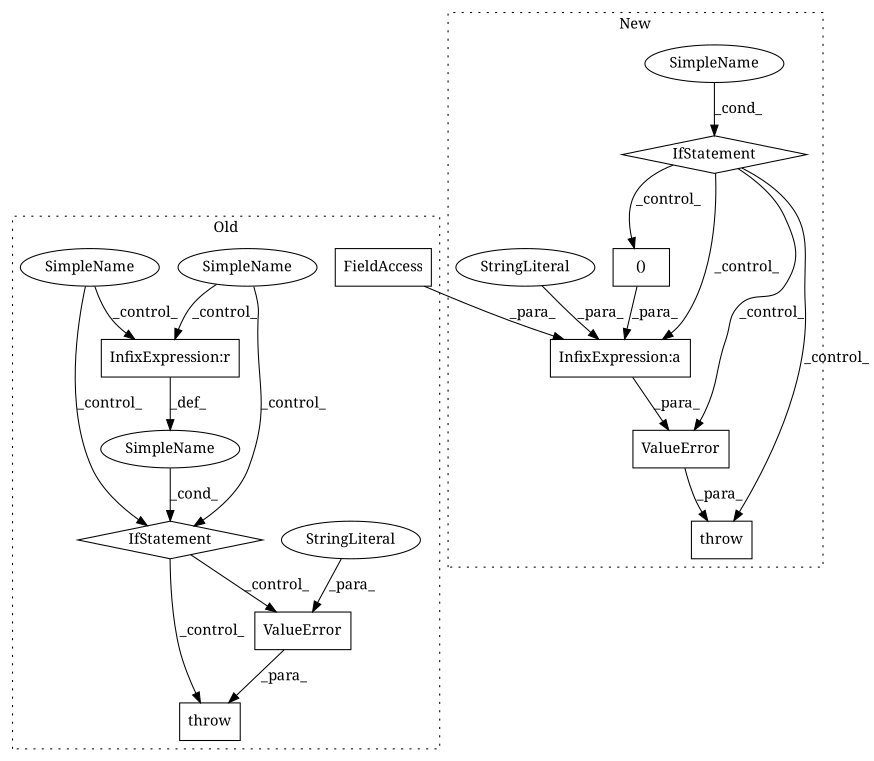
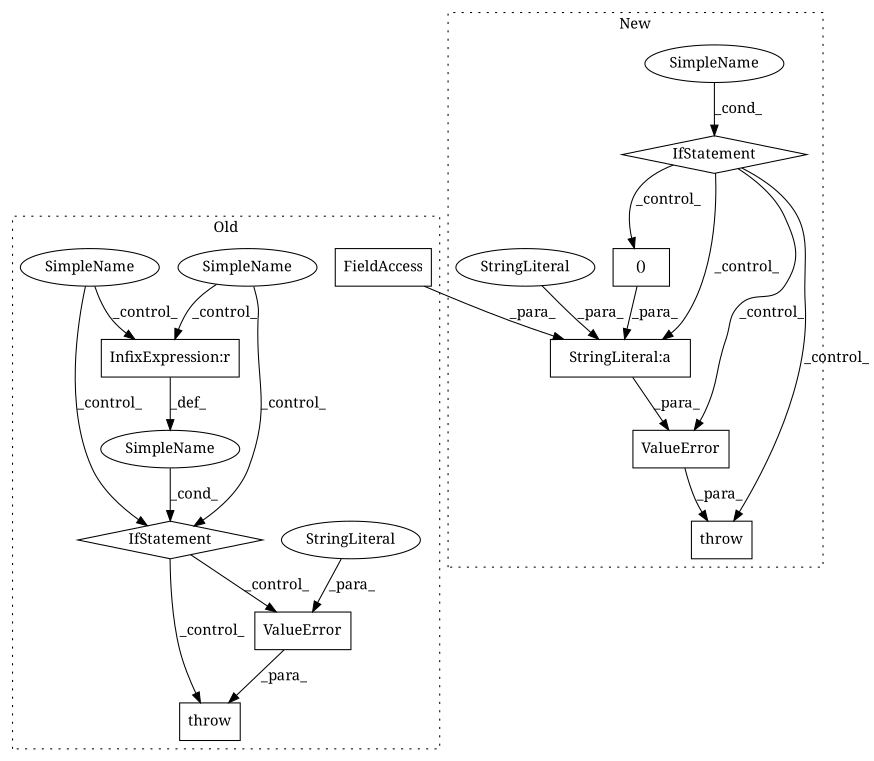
  digraph {
    fontname="Noto Serif"
    node [a=42 fontname="Noto Serif" shape=box]
    edge [fontname="Noto Serif"]
    n1 [a=53 l=6 label=throw s=4137]
    n2 [a=32 l="11,1" label=ValueError s="4143,4181"]
    n3 [label=SimpleName shape=ellipse]
    n4 [a=25 l="4,2" label=IfStatement s="4077,4123" shape=diamond]
    n5 [a=27 l=4 label="InfixExpression:r" s=4088]
    n6 [a=22 l=6 label=FieldAccess s=4082]
    n7 [a=45 l=27 label=StringLiteral s=4154 shape=ellipse]
    n8 [label=SimpleName shape=ellipse]
    n9 [label=SimpleName shape=ellipse]
    n10 [a=106 l=89 label="()" s=4579]
    n11 [a=25 l="4,2" label=IfStatement s="4450,4477" shape=diamond]
    n12 [label=SimpleName shape=ellipse]
    n13 [a=32 l="11,2" label=ValueError s="4495,4668"]
-   n14 [a=27 l=12 label="InfixExpression:a" s=4567]
+   n14 [a=27 l=12 label="StringLiteral:a" s=4567]
    n15 [a=45 l=61 label=StringLiteral s=4506 shape=ellipse]
    n16 [a=53 l=6 label=throw s=4489]
    subgraph cluster_1 {
      label=Old
      style=dotted
      n1
      n2
      n3
      n4
      n5
      n6
      n7
      n8
      n9
    }
    subgraph cluster_2 {
      label=New
      style=dotted
      n10
      n11
      n12
      n13
      n14
      n15
      n16
    }
    n2 -> n1 [label=_para_]
    n3 -> n4 [label=_cond_]
    n4 -> n1 [label=_control_]
    n4 -> n2 [label=_control_]
    n5 -> n3 [label=_def_]
    n6 -> n14 [label=_para_]
    n7 -> n2 [label=_para_]
    n8 -> n4 [label=_control_]
    n8 -> n5 [label=_control_]
    n9 -> n4 [label=_control_]
    n9 -> n5 [label=_control_]
    n10 -> n14 [label=_para_]
    n11 -> n10 [label=_control_]
    n11 -> n13 [label=_control_]
    n11 -> n14 [label=_control_]
    n11 -> n16 [label=_control_]
    n12 -> n11 [label=_cond_]
    n13 -> n16 [label=_para_]
    n14 -> n13 [label=_para_]
    n15 -> n14 [label=_para_]
  }
